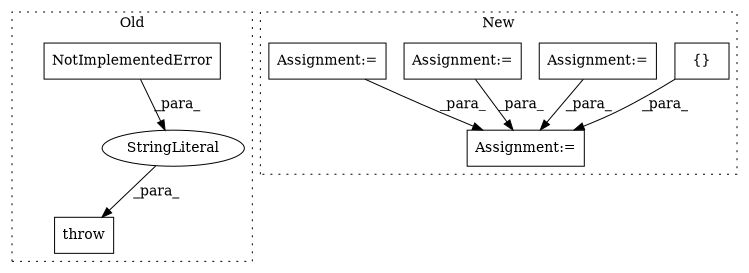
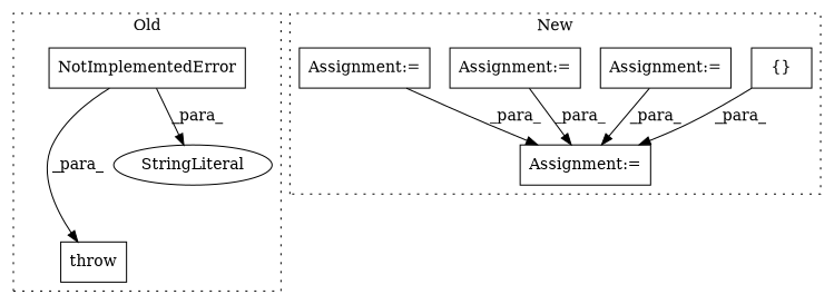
  digraph {
    node [a=7 l=6 shape=box]
    n1 [a=32 l="20,1" label=NotImplementedError s="95706,95755"]
    n2 [a=53 label=throw s=95700]
    n3 [a=45 l=29 label=StringLiteral s=95726 shape=ellipse]
    n4 [a=4 l="1,1" label="{}" s="98009,98037"]
    n5 [l=1 label="Assignment:=" s=97932]
    n6 [l=3 label="Assignment:=" s=96828]
    n7 [label="Assignment:=" s=96676]
    n8 [l=5 label="Assignment:=" s=96713]
    subgraph cluster_1 {
      label=Old
      style=dotted
      n1
      n2
      n3
    }
    subgraph cluster_2 {
      label=New
      style=dotted
      n4
      n5
      n6
      n7
      n8
    }
-   n3 -> n2 [label=_para_]
+   n1 -> n2 [label=_para_]
    n1 -> n3 [label=_para_]
    n4 -> n5 [label=_para_]
    n6 -> n5 [label=_para_]
    n7 -> n5 [label=_para_]
    n8 -> n5 [label=_para_]
  }
